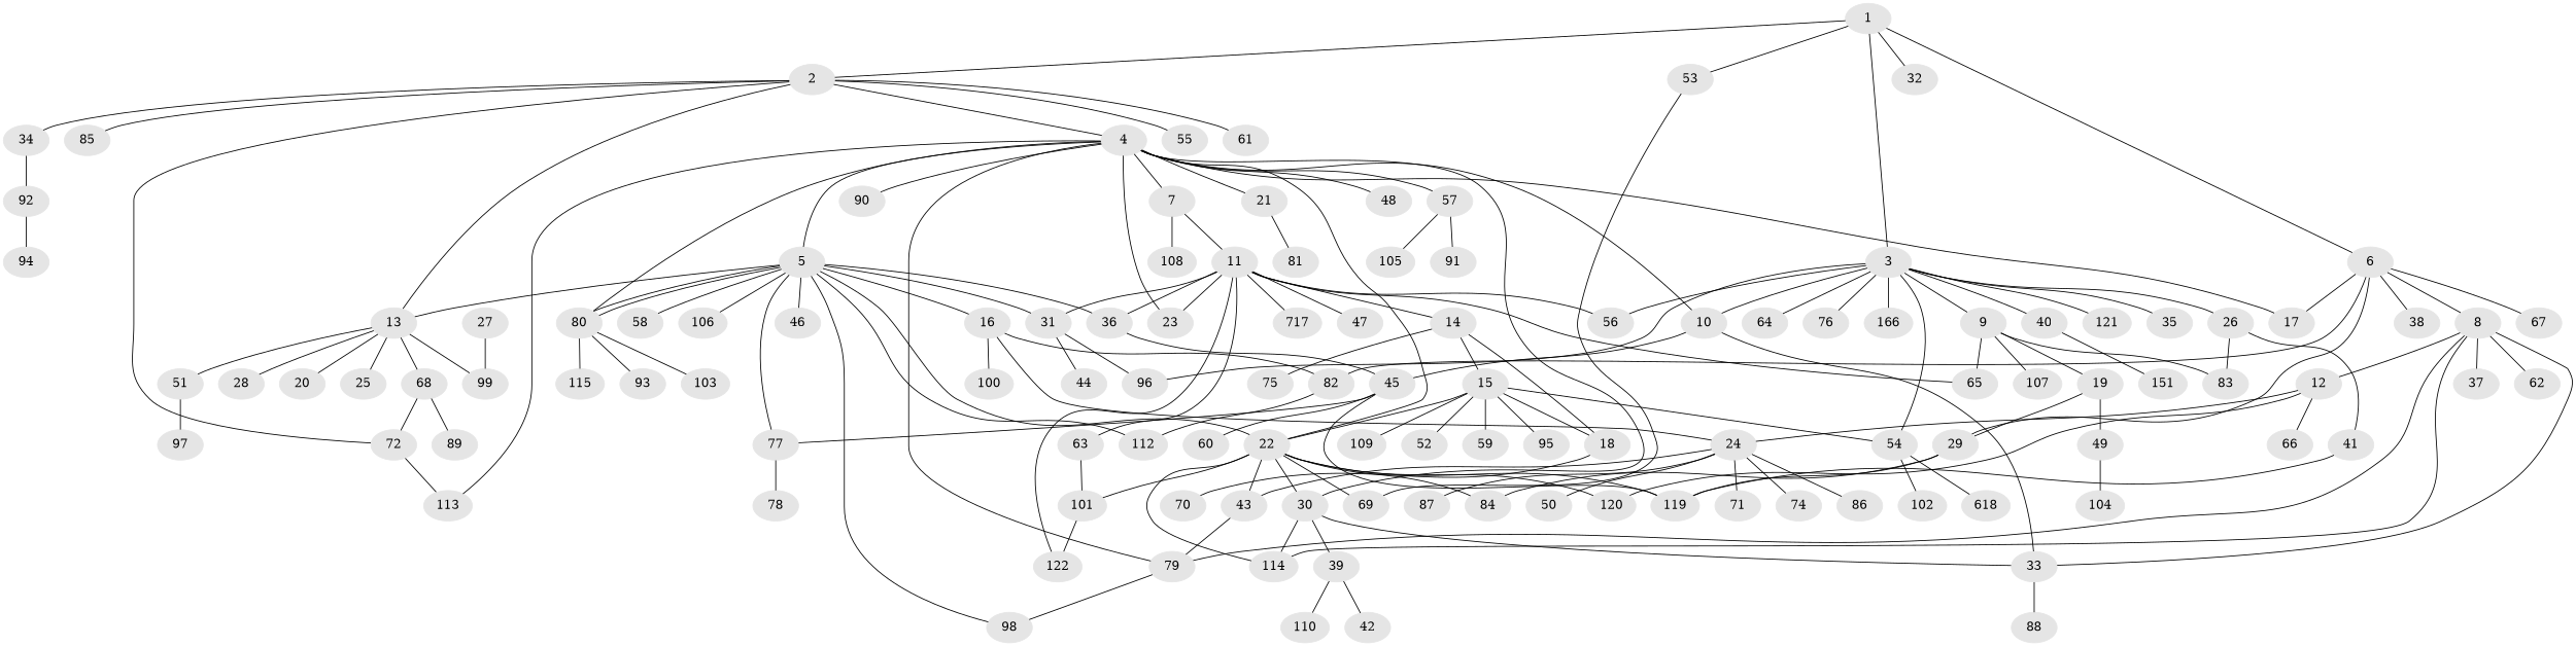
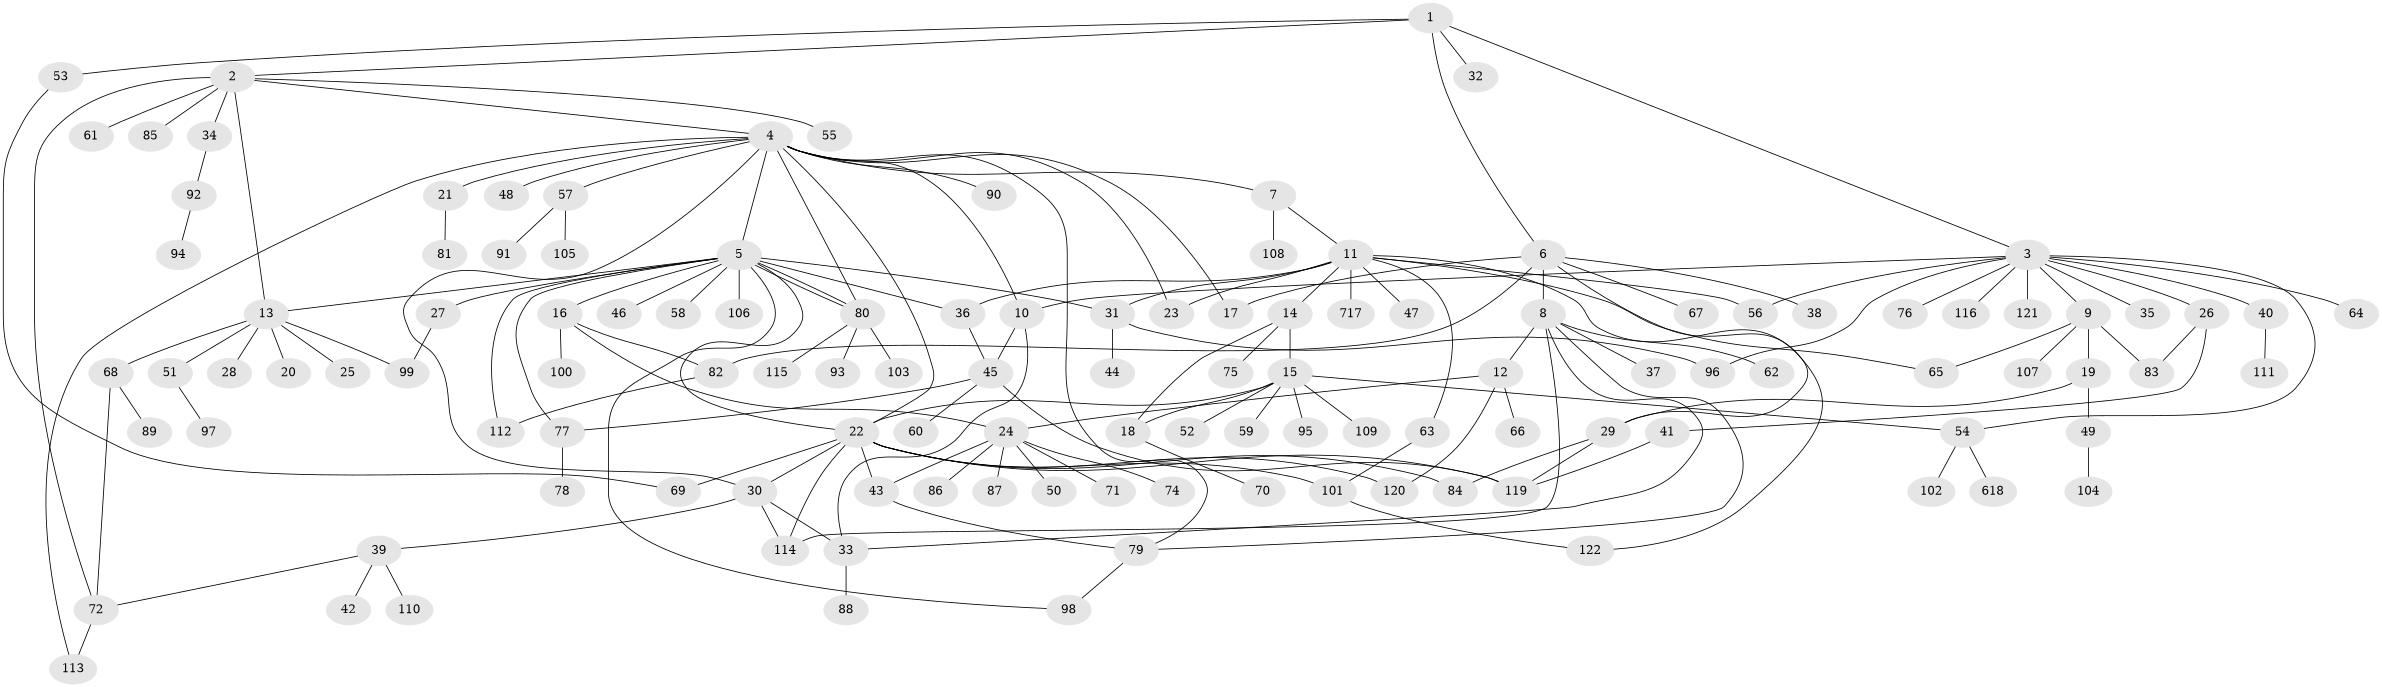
  graph {
    node [color=gray90 style=filled]
    1
    2
    3
    6
    32
    53
    4
    13
    34
    55
    61
    72
    85
    9
    10
    26
    35
    40
    54
    56
    64
    76
-   116 [label=166]
+   116
    121
    96
    17
    8
    29
    38
    67
    82
    69
    5
    7
    21
    22
    23
    30
    48
    57
    79
    80
    90
    113
    51
    20
    25
    28
    68
    99
    92
    19
    65
    83
    107
    33
    45
    41
-   111 [label=151]
+   111
    97
    102
    n62 [label=618]
    16
    27
    31
    36
    46
    58
    77
    98
    106
    112
    11
    108
    81
    114
    120
    43
    84
    101
    119
    39
    91
    105
    93
    103
    115
    24
    100
    44
    78
    12
    37
    62
    14
    47
    63
    n98 [label=717]
    122
    66
    88
    49
    60
    15
    18
    75
    50
    71
    74
    86
    87
    89
    52
    59
    95
    109
    70
    104
    42
    110
    94
    1 -- 2
    1 -- 3
    1 -- 6
    1 -- 32
    1 -- 53
    2 -- 4
    2 -- 13
    2 -- 34
    2 -- 55
    2 -- 61
    2 -- 72
    2 -- 85
    3 -- 9
    3 -- 10
    3 -- 26
    3 -- 35
    3 -- 40
    3 -- 54
    3 -- 56
    3 -- 64
    3 -- 76
    3 -- 116
    3 -- 121
    3 -- 96
    6 -- 17
    6 -- 8
    6 -- 29
    6 -- 38
    6 -- 67
    6 -- 82
    53 -- 69
    4 -- 10
    4 -- 17
    4 -- 5
    4 -- 7
    4 -- 21
    4 -- 22
    4 -- 23
    4 -- 30
    4 -- 48
    4 -- 57
    4 -- 79
    4 -- 80
    4 -- 90
    4 -- 113
    13 -- 51
    13 -- 20
    13 -- 25
    13 -- 28
    13 -- 68
    13 -- 99
    34 -- 92
    72 -- 113
    9 -- 19
    9 -- 65
    9 -- 83
    9 -- 107
    10 -- 33
    10 -- 45
    26 -- 83
    26 -- 41
    40 -- 111
    54 -- 102
    54 -- n62
    8 -- 79
    8 -- 33
    8 -- 114
    8 -- 12
    8 -- 37
    8 -- 62
    29 -- 84
    29 -- 119
    82 -- 112
    5 -- 13
    5 -- 22
    5 -- 80
    5 -- 80
    5 -- 16
+   5 -- 27
    5 -- 31
    5 -- 36
    5 -- 46
    5 -- 58
    5 -- 77
    5 -- 98
    5 -- 106
    5 -- 112
    7 -- 11
    7 -- 108
    21 -- 81
    22 -- 69
    22 -- 30
    22 -- 114
    22 -- 120
    22 -- 43
    22 -- 84
    22 -- 101
    22 -- 119
    30 -- 33
    30 -- 114
    30 -- 39
    57 -- 91
    57 -- 105
    79 -- 98
    80 -- 93
    80 -- 103
    80 -- 115
    51 -- 97
    68 -- 72
    68 -- 89
    92 -- 94
    19 -- 29
    19 -- 49
    33 -- 88
    45 -- 77
    45 -- 119
    45 -- 60
    41 -- 119
    16 -- 82
    16 -- 24
    16 -- 100
    27 -- 99
    31 -- 96
    31 -- 44
    36 -- 45
    77 -- 78
    11 -- 56
    11 -- 23
    11 -- 65
    11 -- 31
    11 -- 36
    11 -- 14
    11 -- 47
    11 -- 63
    11 -- n98
    11 -- 122
    43 -- 79
    101 -- 122
+   39 -- 72
    39 -- 42
    39 -- 110
    24 -- 43
    24 -- 50
    24 -- 71
    24 -- 74
    24 -- 86
    24 -- 87
    12 -- 120
    12 -- 24
    12 -- 66
    14 -- 15
    14 -- 18
    14 -- 75
    63 -- 101
    49 -- 104
    15 -- 54
    15 -- 22
    15 -- 18
    15 -- 52
    15 -- 59
    15 -- 95
    15 -- 109
    18 -- 70
  }
